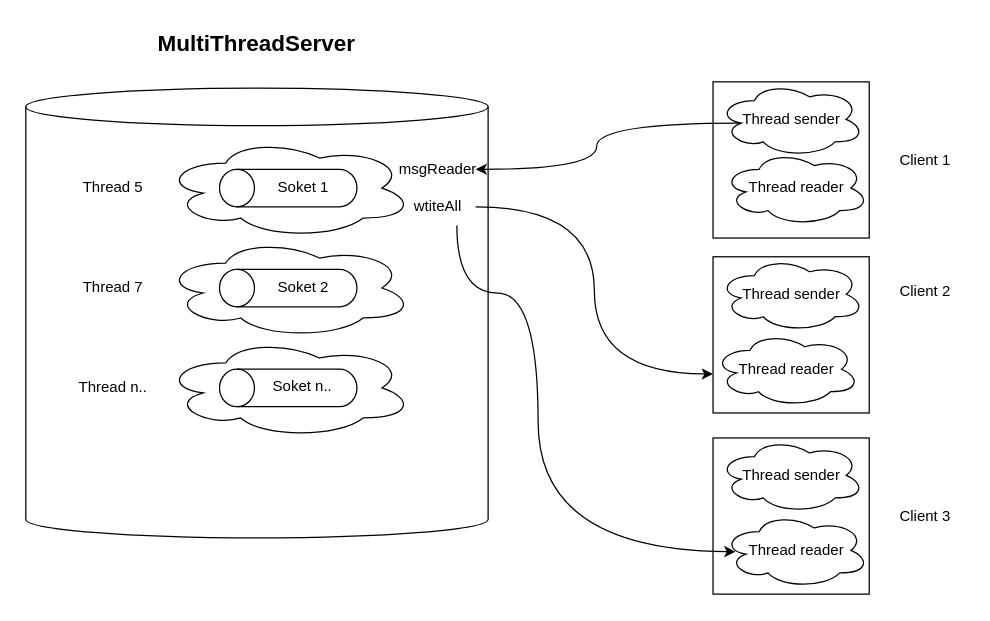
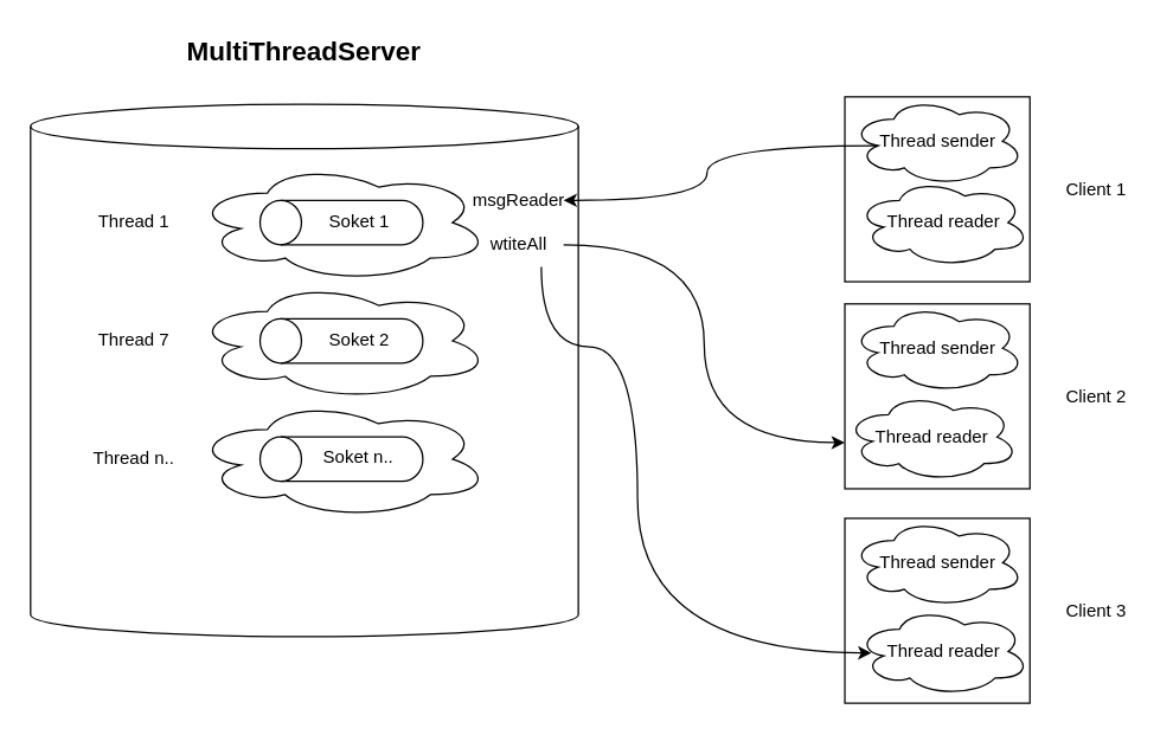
  <mxCell id="0" />
  <mxCell id="1" parent="0" />
  <mxCell id="2" value="" style="shape=cylinder3;whiteSpace=wrap;html=1;boundedLbl=1;backgroundOutline=1;size=15;" vertex="1" parent="1"><mxGeometry x="20" y="70" width="370" height="360" as="geometry" /></mxCell>
  <mxCell id="3" value="" style="ellipse;shape=cloud;whiteSpace=wrap;html=1;" vertex="1" parent="1"><mxGeometry x="130" y="190" width="200" height="80" as="geometry" /></mxCell>
  <mxCell id="4" style="edgeStyle=orthogonalEdgeStyle;curved=1;rounded=0;orthogonalLoop=1;jettySize=auto;html=1;entryX=0;entryY=0.75;entryDx=0;entryDy=0;exitX=1;exitY=0.5;exitDx=0;exitDy=0;" edge="1" parent="1" source="26" target="15"><mxGeometry relative="1" as="geometry" /></mxCell>
  <mxCell id="5" value="" style="ellipse;shape=cloud;whiteSpace=wrap;html=1;" vertex="1" parent="1"><mxGeometry x="130" y="110" width="200" height="80" as="geometry" /></mxCell>
  <mxCell id="6" value="" style="ellipse;shape=cloud;whiteSpace=wrap;html=1;" vertex="1" parent="1"><mxGeometry x="130" y="270" width="200" height="80" as="geometry" /></mxCell>
  <mxCell id="7" value="Soket 1" style="shape=cylinder3;whiteSpace=wrap;html=1;boundedLbl=1;backgroundOutline=1;size=14;rotation=-90;direction=east;textDirection=vertical-lr;" vertex="1" parent="1"><mxGeometry x="215" y="95" width="30" height="110" as="geometry" /></mxCell>
  <mxCell id="8" value="Soket 2" style="shape=cylinder3;whiteSpace=wrap;html=1;boundedLbl=1;backgroundOutline=1;size=14;rotation=-90;direction=east;textDirection=vertical-lr;" vertex="1" parent="1"><mxGeometry x="215" y="175" width="30" height="110" as="geometry" /></mxCell>
  <mxCell id="9" value="Soket n.." style="shape=cylinder3;whiteSpace=wrap;html=1;boundedLbl=1;backgroundOutline=1;size=14;rotation=-90;direction=east;textDirection=vertical-lr;" vertex="1" parent="1"><mxGeometry x="215" y="255" width="30" height="110" as="geometry" /></mxCell>
- <mxCell id="10" value="Thread 5" style="text;html=1;align=center;verticalAlign=middle;whiteSpace=wrap;rounded=0;" vertex="1" parent="1"><mxGeometry x="60" y="135" width="60" height="30" as="geometry" /></mxCell>
+ <mxCell id="10" value="Thread 1" style="text;html=1;align=center;verticalAlign=middle;whiteSpace=wrap;rounded=0;" vertex="1" parent="1"><mxGeometry x="60" y="135" width="60" height="30" as="geometry" /></mxCell>
  <mxCell id="11" value="Thread 7" style="text;html=1;align=center;verticalAlign=middle;whiteSpace=wrap;rounded=0;" vertex="1" parent="1"><mxGeometry x="60" y="215" width="60" height="30" as="geometry" /></mxCell>
  <mxCell id="12" value="Thread n.." style="text;html=1;align=center;verticalAlign=middle;whiteSpace=wrap;rounded=0;" vertex="1" parent="1"><mxGeometry x="60" y="295" width="60" height="30" as="geometry" /></mxCell>
  <mxCell id="13" value="&lt;h2&gt;MultiThreadServer&lt;/h2&gt;" style="text;html=1;align=center;verticalAlign=middle;whiteSpace=wrap;rounded=0;" vertex="1" parent="1"><mxGeometry x="175" y="20" width="60" height="30" as="geometry" /></mxCell>
  <mxCell id="14" value="" style="whiteSpace=wrap;html=1;aspect=fixed;" vertex="1" parent="1"><mxGeometry x="570" y="65" width="125" height="125" as="geometry" /></mxCell>
  <mxCell id="15" value="" style="whiteSpace=wrap;html=1;aspect=fixed;" vertex="1" parent="1"><mxGeometry x="570" y="205" width="125" height="125" as="geometry" /></mxCell>
  <mxCell id="16" value="" style="whiteSpace=wrap;html=1;aspect=fixed;" vertex="1" parent="1"><mxGeometry x="570" y="350" width="125" height="125" as="geometry" /></mxCell>
  <mxCell id="17" value="Thread sender" style="ellipse;shape=cloud;whiteSpace=wrap;html=1;" vertex="1" parent="1"><mxGeometry x="573.75" y="65" width="117.5" height="60" as="geometry" /></mxCell>
  <mxCell id="18" value="Thread reader" style="ellipse;shape=cloud;whiteSpace=wrap;html=1;" vertex="1" parent="1"><mxGeometry x="577.5" y="120" width="117.5" height="60" as="geometry" /></mxCell>
  <mxCell id="19" value="Thread sender" style="ellipse;shape=cloud;whiteSpace=wrap;html=1;" vertex="1" parent="1"><mxGeometry x="573.75" y="205" width="117.5" height="60" as="geometry" /></mxCell>
  <mxCell id="20" value="Thread reader" style="ellipse;shape=cloud;whiteSpace=wrap;html=1;" vertex="1" parent="1"><mxGeometry x="570" y="265" width="117.5" height="60" as="geometry" /></mxCell>
  <mxCell id="21" value="Thread sender" style="ellipse;shape=cloud;whiteSpace=wrap;html=1;" vertex="1" parent="1"><mxGeometry x="573.75" y="350" width="117.5" height="60" as="geometry" /></mxCell>
  <mxCell id="22" value="Thread reader" style="ellipse;shape=cloud;whiteSpace=wrap;html=1;" vertex="1" parent="1"><mxGeometry x="577.5" y="410" width="117.5" height="60" as="geometry" /></mxCell>
  <mxCell id="23" style="edgeStyle=orthogonalEdgeStyle;curved=1;rounded=0;orthogonalLoop=1;jettySize=auto;html=1;exitX=0.75;exitY=1;exitDx=0;exitDy=0;entryX=0.089;entryY=0.517;entryDx=0;entryDy=0;entryPerimeter=0;" edge="1" parent="1" source="26" target="22"><mxGeometry relative="1" as="geometry"><mxPoint x="561.3" y="526.5" as="targetPoint" /><mxPoint x="270" y="233.5" as="sourcePoint" /><Array as="points"><mxPoint x="365" y="234" /><mxPoint x="430" y="234" /><mxPoint x="430" y="440" /></Array></mxGeometry></mxCell>
  <mxCell id="24" value="" style="edgeStyle=orthogonalEdgeStyle;curved=1;rounded=0;orthogonalLoop=1;jettySize=auto;html=1;exitX=0.16;exitY=0.55;exitDx=0;exitDy=0;exitPerimeter=0;entryX=1;entryY=0.5;entryDx=0;entryDy=0;" edge="1" parent="1" source="17" target="25"><mxGeometry relative="1" as="geometry"><mxPoint x="593" y="98" as="sourcePoint" /><mxPoint x="350" y="130" as="targetPoint" /></mxGeometry></mxCell>
  <mxCell id="25" value="msgReader" style="text;html=1;align=center;verticalAlign=middle;whiteSpace=wrap;rounded=0;" vertex="1" parent="1"><mxGeometry x="320" y="120" width="60" height="30" as="geometry" /></mxCell>
  <mxCell id="26" value="wtiteAll" style="text;html=1;align=center;verticalAlign=middle;whiteSpace=wrap;rounded=0;" vertex="1" parent="1"><mxGeometry x="320" y="150" width="60" height="30" as="geometry" /></mxCell>
  <mxCell id="27" value="Client 1" style="text;html=1;align=center;verticalAlign=middle;whiteSpace=wrap;rounded=0;" vertex="1" parent="1"><mxGeometry x="710" y="112.5" width="60" height="30" as="geometry" /></mxCell>
- <mxCell id="28" value="Client 2" style="text;html=1;align=center;verticalAlign=middle;whiteSpace=wrap;rounded=0;" vertex="1" parent="1"><mxGeometry x="710" y="217.5" width="60" height="30" as="geometry" /></mxCell>
+ <mxCell id="28" value="Client 2" style="text;html=1;align=center;verticalAlign=middle;whiteSpace=wrap;rounded=0;" vertex="1" parent="1"><mxGeometry x="710" y="252.5" width="60" height="30" as="geometry" /></mxCell>
  <mxCell id="29" value="Client 3" style="text;html=1;align=center;verticalAlign=middle;whiteSpace=wrap;rounded=0;" vertex="1" parent="1"><mxGeometry x="710" y="397.5" width="60" height="30" as="geometry" /></mxCell>
